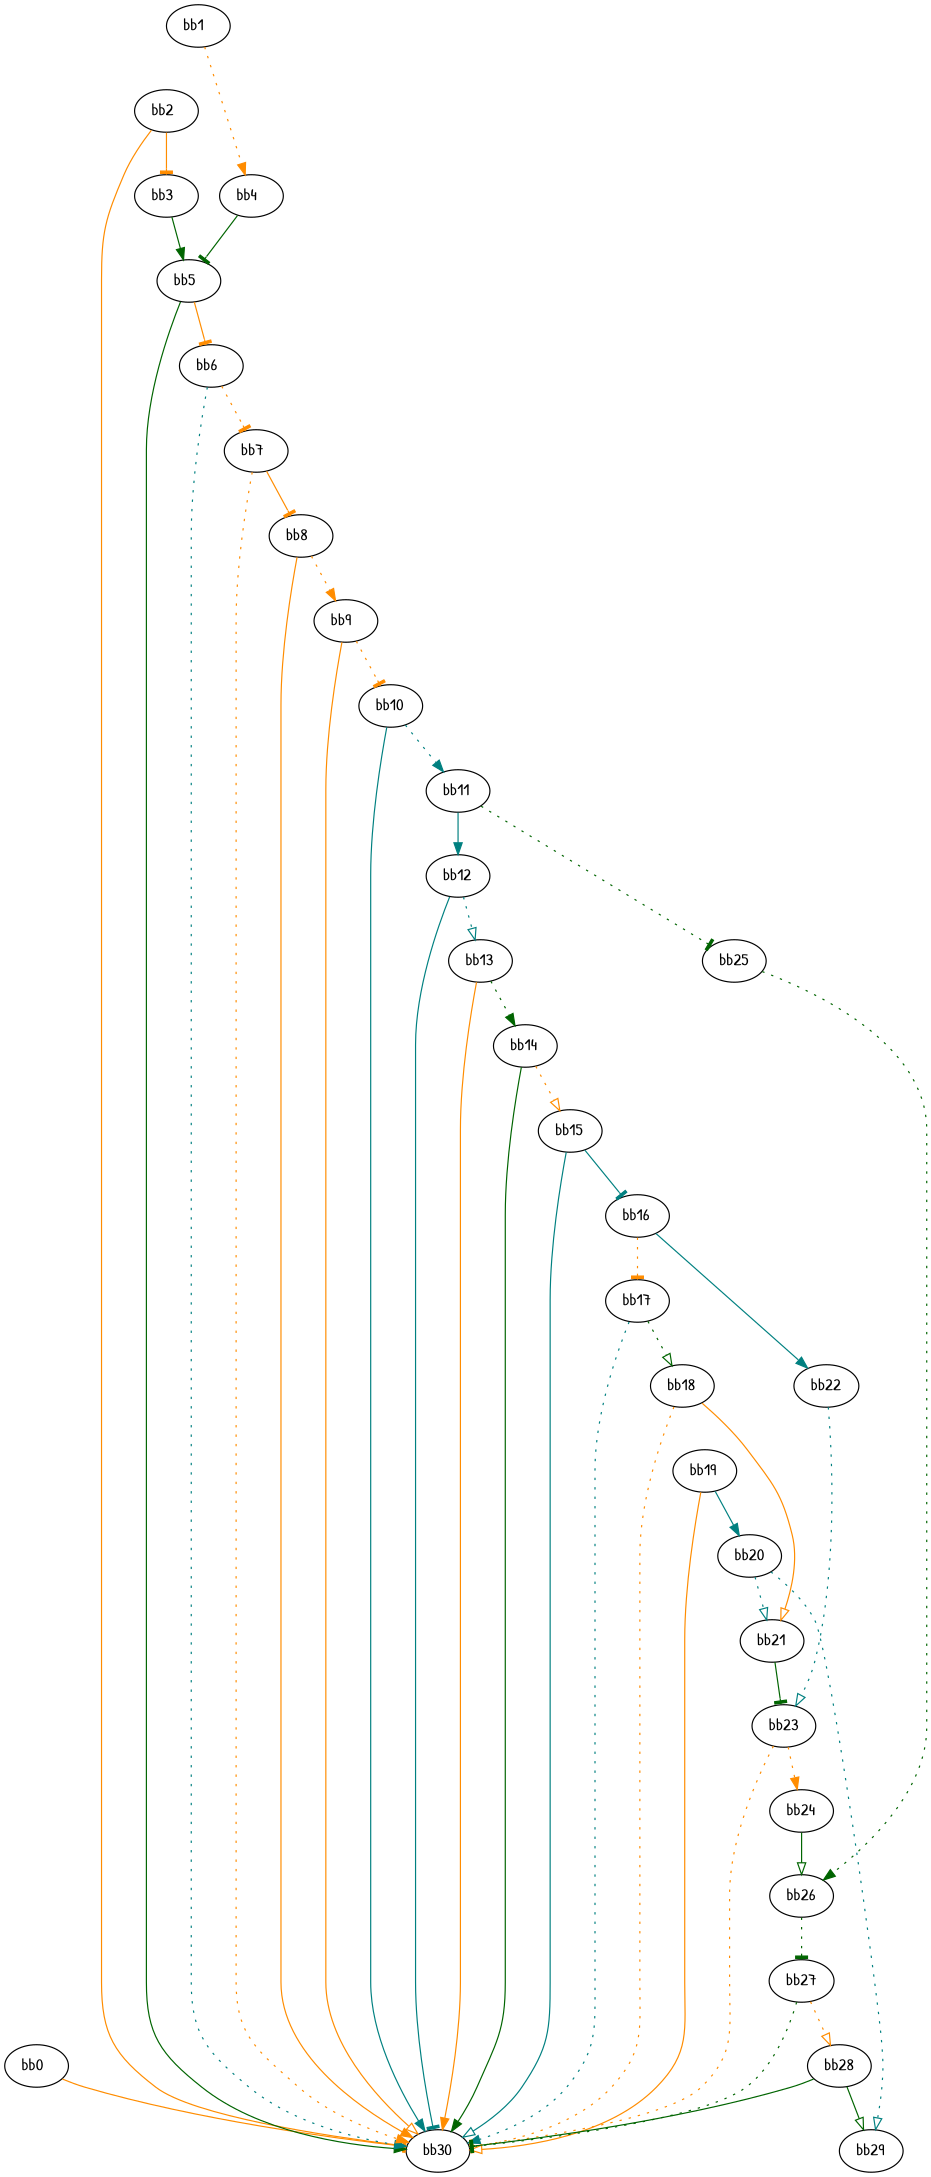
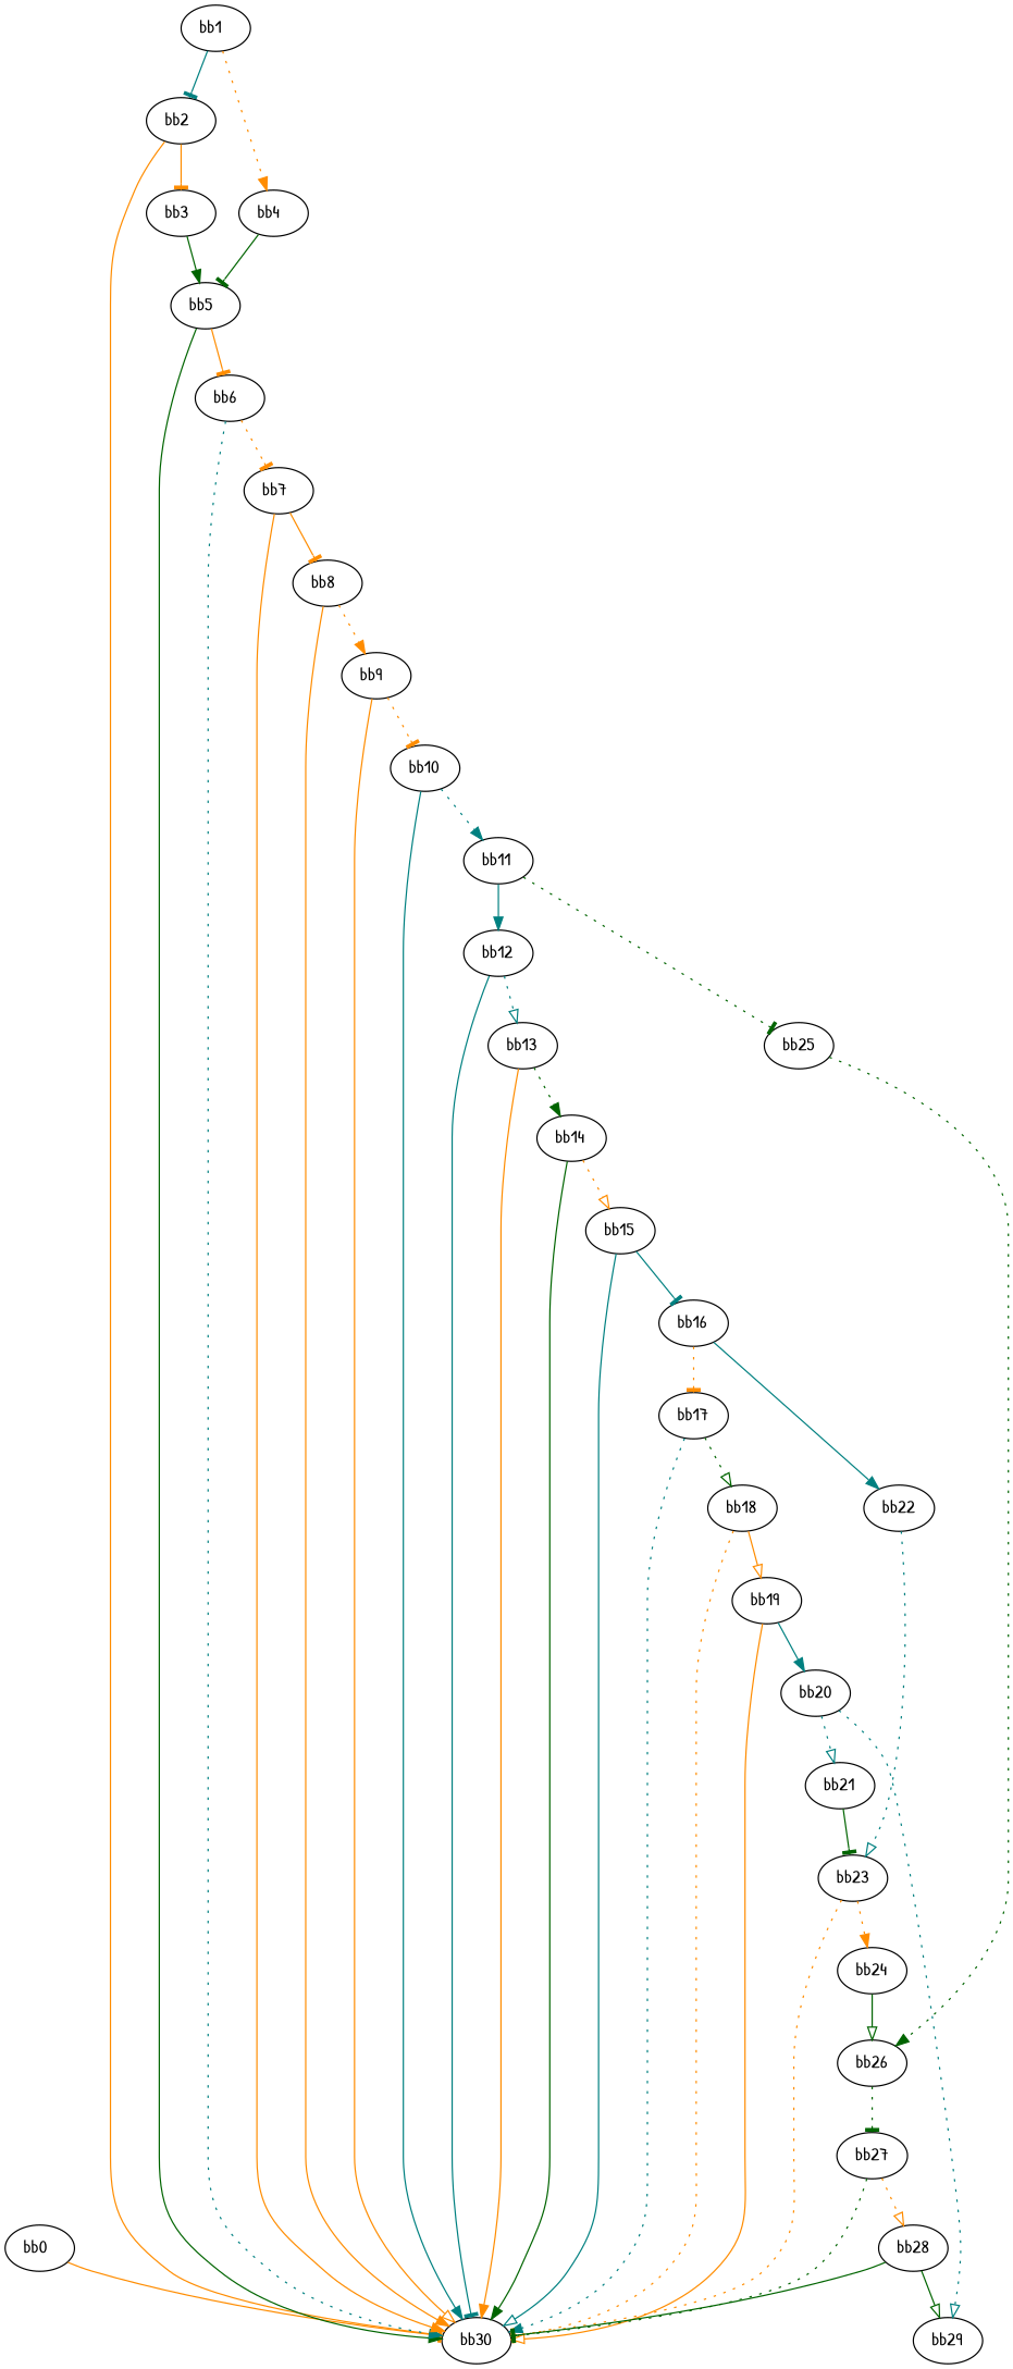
  digraph {
    fontname="Patrick Hand"
    node [fontname="Patrick Hand"]
    edge [arrowhead=normal color=darkorange fontname="Patrick Hand" style=solid]
    n1 [label="bb0\l"]
    n2 [label="bb30\l"]
    n3 [label="bb1\l"]
    n4 [label="bb2\l"]
    n5 [label="bb4\l"]
    n6 [label="bb3\l"]
    n7 [label="bb5\l"]
    n8 [label="bb6\l"]
    n9 [label="bb7\l"]
    n10 [label="bb8\l"]
    n11 [label="bb9\l"]
    n12 [label="bb10\l"]
    n13 [label="bb11\l"]
    n14 [label="bb12\l"]
    n15 [label="bb25\l"]
    n16 [label="bb13\l"]
    n17 [label="bb26\l"]
    n18 [label="bb14\l"]
    n19 [label="bb15\l"]
    n20 [label="bb16\l"]
    n21 [label="bb17\l"]
    n22 [label="bb22\l"]
    n23 [label="bb18\l"]
    n24 [label="bb23\l"]
    n25 [label="bb19\l"]
    n26 [label="bb20\l"]
    n27 [label="bb21\l"]
    n28 [label="bb29\l"]
    n29 [label="bb24\l"]
    n30 [label="bb27\l"]
    n31 [label="bb28\l"]
    n1 -> n2 [arrowhead=tee]
+   n3 -> n4 [arrowhead=tee color=teal]
    n3 -> n5 [style=dotted]
    n4 -> n2
    n4 -> n6 [arrowhead=tee]
    n5 -> n7 [arrowhead=tee color=darkgreen]
    n6 -> n7 [color=darkgreen]
    n7 -> n2 [color=darkgreen]
    n7 -> n8 [arrowhead=tee]
    n8 -> n2 [color=teal style=dotted]
    n8 -> n9 [arrowhead=tee style=dotted]
-   n9 -> n2 [style=dotted]
+   n9 -> n2
    n9 -> n10 [arrowhead=tee]
    n10 -> n2
    n10 -> n11 [style=dotted]
    n11 -> n2 [arrowhead=onormal]
    n11 -> n12 [arrowhead=tee style=dotted]
    n12 -> n2 [color=teal]
    n12 -> n13 [color=teal style=dotted]
    n13 -> n14 [color=teal]
    n13 -> n15 [arrowhead=tee color=darkgreen style=dotted]
    n14 -> n2 [arrowhead=tee color=teal]
    n14 -> n16 [arrowhead=onormal color=teal style=dotted]
    n15 -> n17 [color=darkgreen style=dotted]
    n16 -> n2
    n16 -> n18 [color=darkgreen style=dotted]
    n17 -> n30 [arrowhead=tee color=darkgreen style=dotted]
    n18 -> n2 [color=darkgreen]
    n18 -> n19 [arrowhead=onormal style=dotted]
    n19 -> n2 [arrowhead=onormal color=teal]
    n19 -> n20 [arrowhead=tee color=teal]
    n20 -> n21 [arrowhead=tee style=dotted]
    n20 -> n22 [color=teal]
    n21 -> n2 [color=teal style=dotted]
    n21 -> n23 [arrowhead=onormal color=darkgreen style=dotted]
    n22 -> n24 [arrowhead=onormal color=teal style=dotted]
    n23 -> n2 [arrowhead=tee style=dotted]
-   n23 -> n27 [arrowhead=onormal]
+   n23 -> n25 [arrowhead=onormal]
    n24 -> n2 [arrowhead=tee style=dotted]
    n24 -> n29 [style=dotted]
    n25 -> n2 [arrowhead=onormal]
    n25 -> n26 [color=teal]
    n26 -> n27 [arrowhead=onormal color=teal style=dotted]
    n26 -> n28 [arrowhead=onormal color=teal style=dotted]
    n27 -> n24 [arrowhead=tee color=darkgreen]
    n29 -> n17 [arrowhead=onormal color=darkgreen]
    n30 -> n2 [arrowhead=tee color=darkgreen style=dotted]
    n30 -> n31 [arrowhead=onormal style=dotted]
    n31 -> n2 [arrowhead=tee color=darkgreen]
    n31 -> n28 [arrowhead=onormal color=darkgreen]
  }
